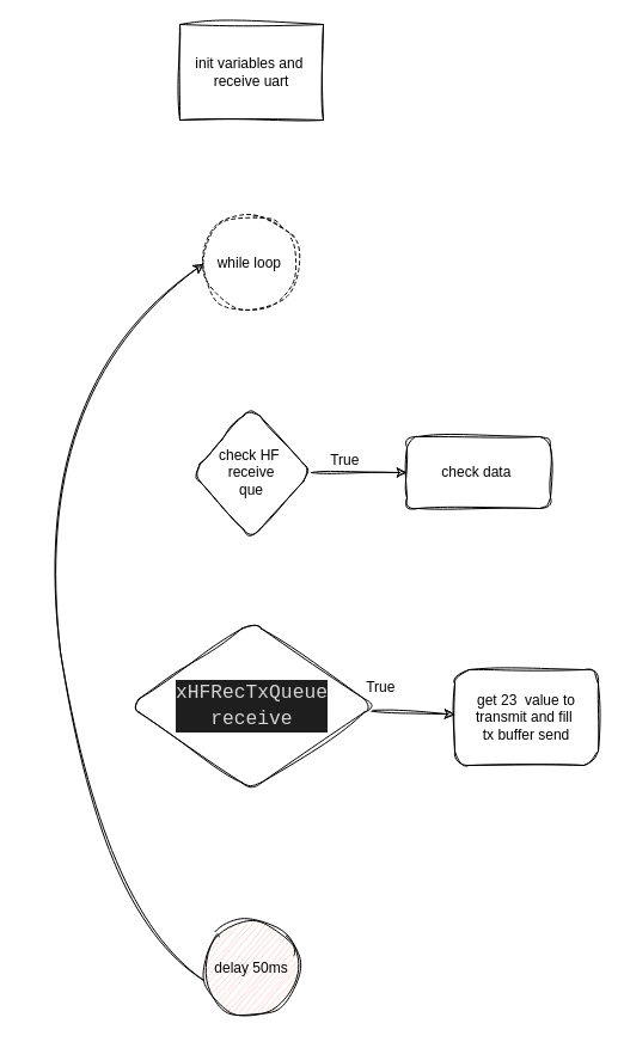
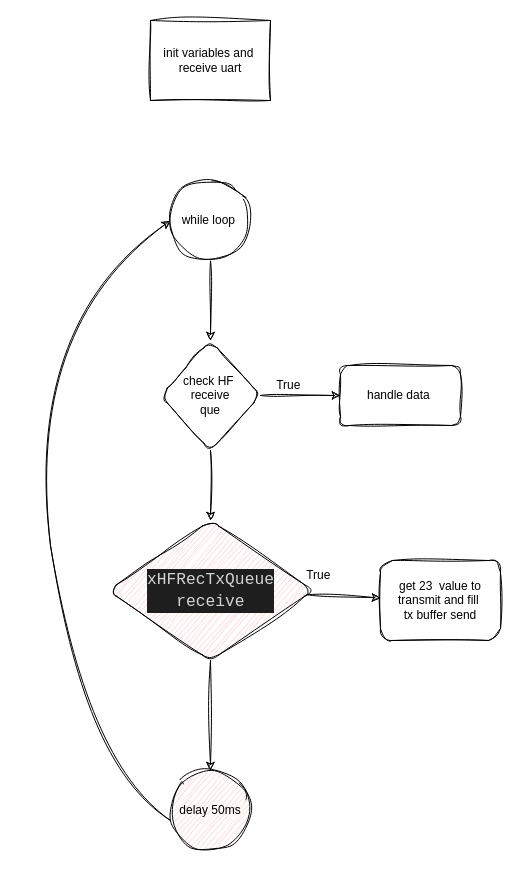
  <mxCell id="0" />
  <mxCell id="1" parent="0" />
  <mxCell id="2" value="init variables and&amp;nbsp;&lt;br&gt;receive uart" style="whiteSpace=wrap;html=1;sketch=1;curveFitting=1;jiggle=2;rounded=0;" vertex="1" parent="1"><mxGeometry x="150" y="20" width="120" height="80" as="geometry" /></mxCell>
- <mxCell id="4" value="while loop&amp;nbsp;" style="ellipse;whiteSpace=wrap;html=1;rounded=1;sketch=1;curveFitting=1;jiggle=2;dashed=1;" vertex="1" parent="1"><mxGeometry x="170" y="180" width="80" height="80" as="geometry" /></mxCell>
+ <mxCell id="3" value="" style="edgeStyle=none;html=1;sketch=1;curveFitting=1;jiggle=2;" edge="1" parent="1" source="4" target="7"><mxGeometry relative="1" as="geometry" /></mxCell>
+ <mxCell id="4" value="while loop&amp;nbsp;" style="ellipse;whiteSpace=wrap;html=1;rounded=1;sketch=1;curveFitting=1;jiggle=2;" vertex="1" parent="1"><mxGeometry x="170" y="180" width="80" height="80" as="geometry" /></mxCell>
  <mxCell id="5" value="" style="edgeStyle=none;html=1;sketch=1;curveFitting=1;jiggle=2;" edge="1" parent="1" source="7"><mxGeometry relative="1" as="geometry"><mxPoint x="340" y="395" as="targetPoint" /></mxGeometry></mxCell>
+ <mxCell id="6" value="" style="edgeStyle=none;html=1;sketch=1;curveFitting=1;jiggle=2;" edge="1" parent="1" source="7" target="12"><mxGeometry relative="1" as="geometry" /></mxCell>
  <mxCell id="7" value="check HF&amp;nbsp;&lt;br&gt;receive&lt;br&gt;que" style="rhombus;whiteSpace=wrap;html=1;rounded=1;sketch=1;curveFitting=1;jiggle=2;" vertex="1" parent="1"><mxGeometry x="160" y="340" width="100" height="110" as="geometry" /></mxCell>
  <mxCell id="8" value="True&amp;nbsp;" style="text;html=1;strokeColor=none;fillColor=none;align=center;verticalAlign=middle;whiteSpace=wrap;rounded=1;sketch=1;curveFitting=1;jiggle=2;" vertex="1" parent="1"><mxGeometry x="260" y="370" width="60" height="30" as="geometry" /></mxCell>
- <mxCell id="9" value="check data&amp;nbsp;" style="rounded=1;whiteSpace=wrap;html=1;sketch=1;curveFitting=1;jiggle=2;" vertex="1" parent="1"><mxGeometry x="340" y="365" width="120" height="60" as="geometry" /></mxCell>
+ <mxCell id="9" value="handle data&amp;nbsp;" style="rounded=1;whiteSpace=wrap;html=1;sketch=1;curveFitting=1;jiggle=2;" vertex="1" parent="1"><mxGeometry x="340" y="365" width="120" height="60" as="geometry" /></mxCell>
  <mxCell id="10" value="" style="edgeStyle=none;html=1;sketch=1;curveFitting=1;jiggle=2;" edge="1" parent="1" source="12" target="13"><mxGeometry relative="1" as="geometry" /></mxCell>
- <mxCell id="12" value="&lt;div style=&quot;color: rgb(212, 212, 212); background-color: rgb(30, 30, 30); font-family: Consolas, &amp;quot;Courier New&amp;quot;, monospace; font-size: 16.264px; line-height: 22px;&quot;&gt;xHFRecTxQueue&lt;br&gt;receive&lt;/div&gt;" style="rhombus;whiteSpace=wrap;html=1;rounded=1;sketch=1;curveFitting=1;jiggle=2;" vertex="1" parent="1"><mxGeometry x="107.5" y="520" width="205" height="140" as="geometry" /></mxCell>
+ <mxCell id="11" value="" style="edgeStyle=none;html=1;sketch=1;curveFitting=1;jiggle=2;" edge="1" parent="1" source="12" target="15"><mxGeometry relative="1" as="geometry" /></mxCell>
+ <mxCell id="12" value="&lt;div style=&quot;color: rgb(212, 212, 212); background-color: rgb(30, 30, 30); font-family: Consolas, &amp;quot;Courier New&amp;quot;, monospace; font-size: 16.264px; line-height: 22px;&quot;&gt;xHFRecTxQueue&lt;br&gt;receive&lt;/div&gt;" style="rhombus;whiteSpace=wrap;html=1;rounded=1;sketch=1;curveFitting=1;jiggle=2;fillColor=#f8cecc;" vertex="1" parent="1"><mxGeometry x="107.5" y="520" width="205" height="140" as="geometry" /></mxCell>
  <mxCell id="13" value="get 23&amp;nbsp; value to transmit and fill&amp;nbsp;&lt;br&gt;tx buffer send" style="whiteSpace=wrap;html=1;rounded=1;sketch=1;curveFitting=1;jiggle=2;" vertex="1" parent="1"><mxGeometry x="380" y="560" width="120" height="80" as="geometry" /></mxCell>
  <mxCell id="14" value="True&amp;nbsp;" style="text;html=1;strokeColor=none;fillColor=none;align=center;verticalAlign=middle;whiteSpace=wrap;rounded=1;sketch=1;curveFitting=1;jiggle=2;" vertex="1" parent="1"><mxGeometry x="290" y="560" width="60" height="30" as="geometry" /></mxCell>
  <mxCell id="15" value="delay 50ms" style="ellipse;whiteSpace=wrap;html=1;rounded=1;sketch=1;curveFitting=1;jiggle=2;fillColor=#f8cecc;" vertex="1" parent="1"><mxGeometry x="170" y="770" width="80" height="80" as="geometry" /></mxCell>
  <mxCell id="16" value="" style="curved=1;endArrow=classic;html=1;entryX=0;entryY=0.5;entryDx=0;entryDy=0;sketch=1;curveFitting=1;jiggle=2;" edge="1" parent="1" target="4"><mxGeometry width="50" height="50" relative="1" as="geometry"><mxPoint x="170" y="820" as="sourcePoint" /><mxPoint x="170" y="770" as="targetPoint" /><Array as="points"><mxPoint x="170" y="820" /><mxPoint x="80" y="760" /><mxPoint x="20" y="330" /></Array></mxGeometry></mxCell>
